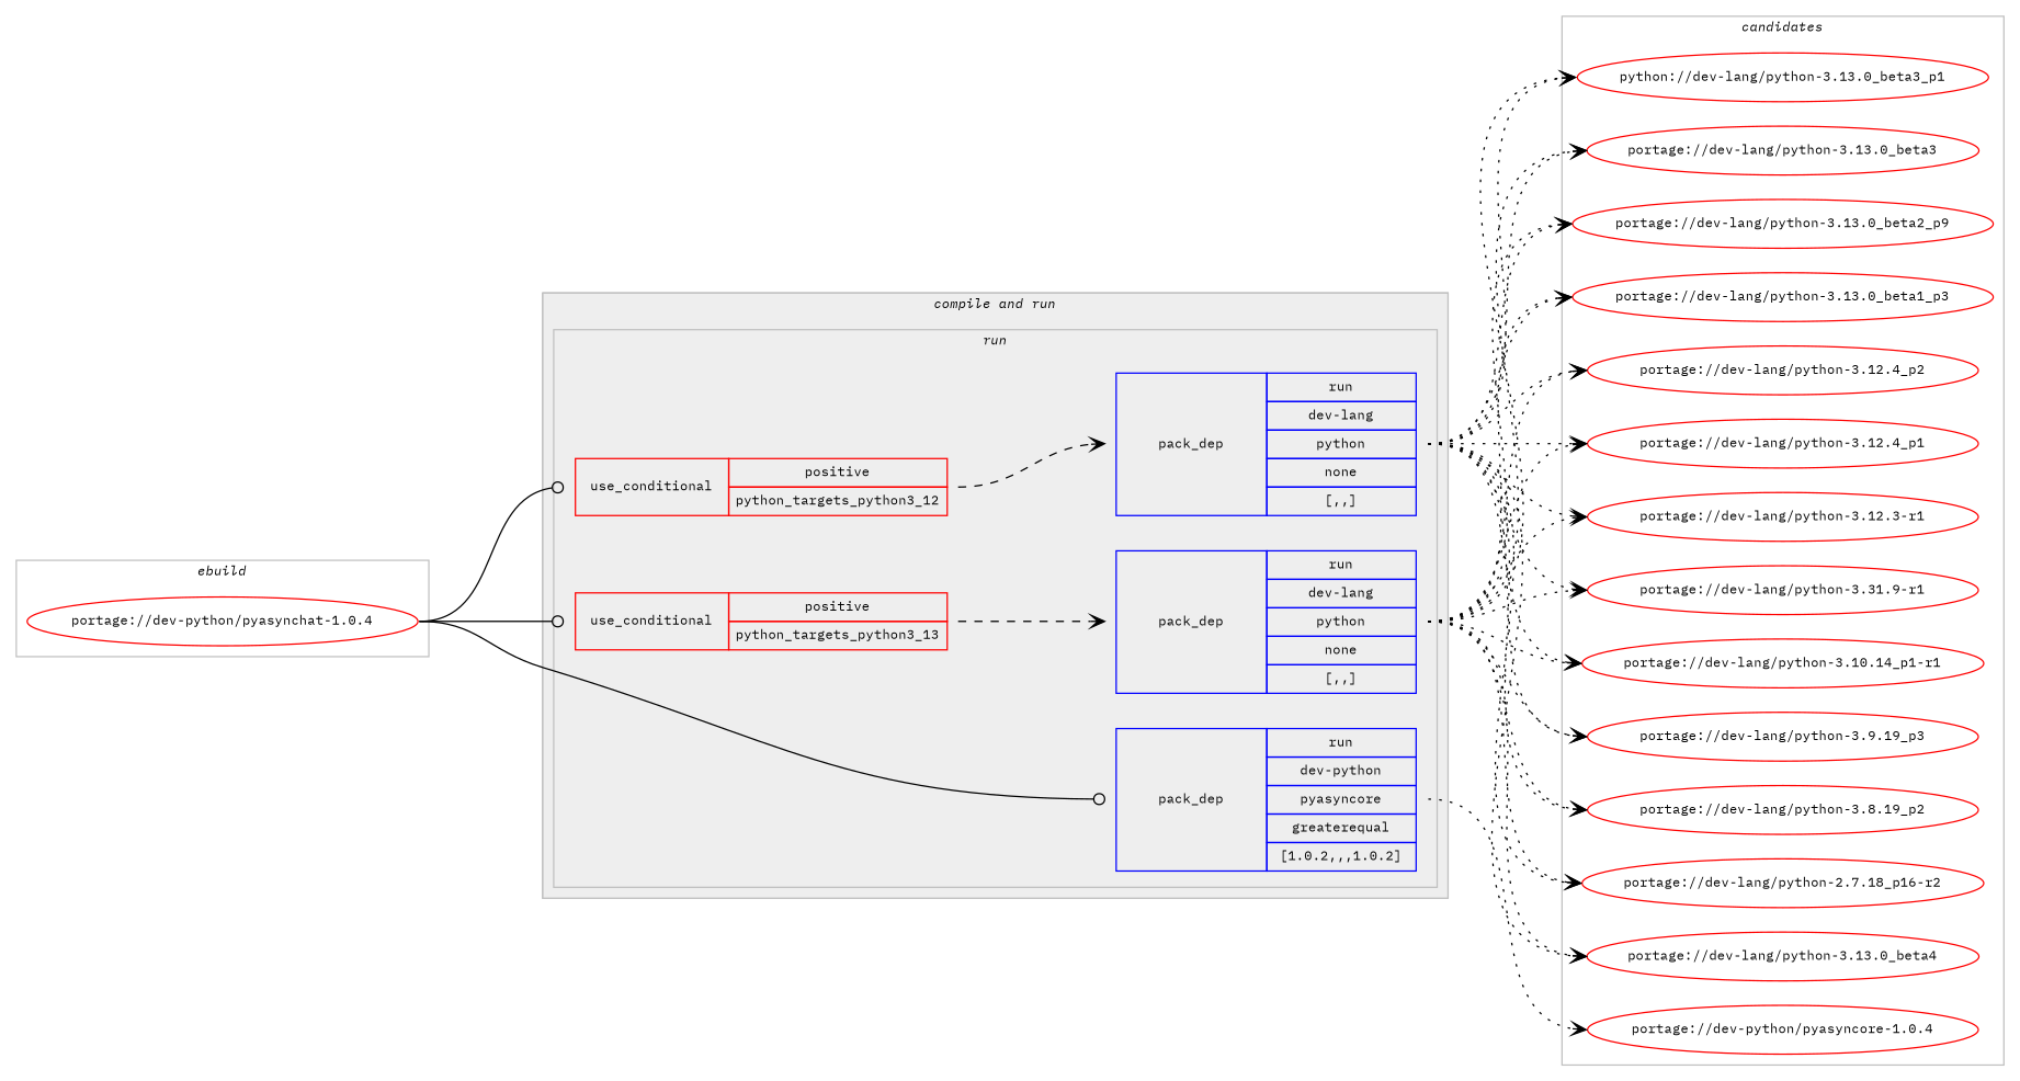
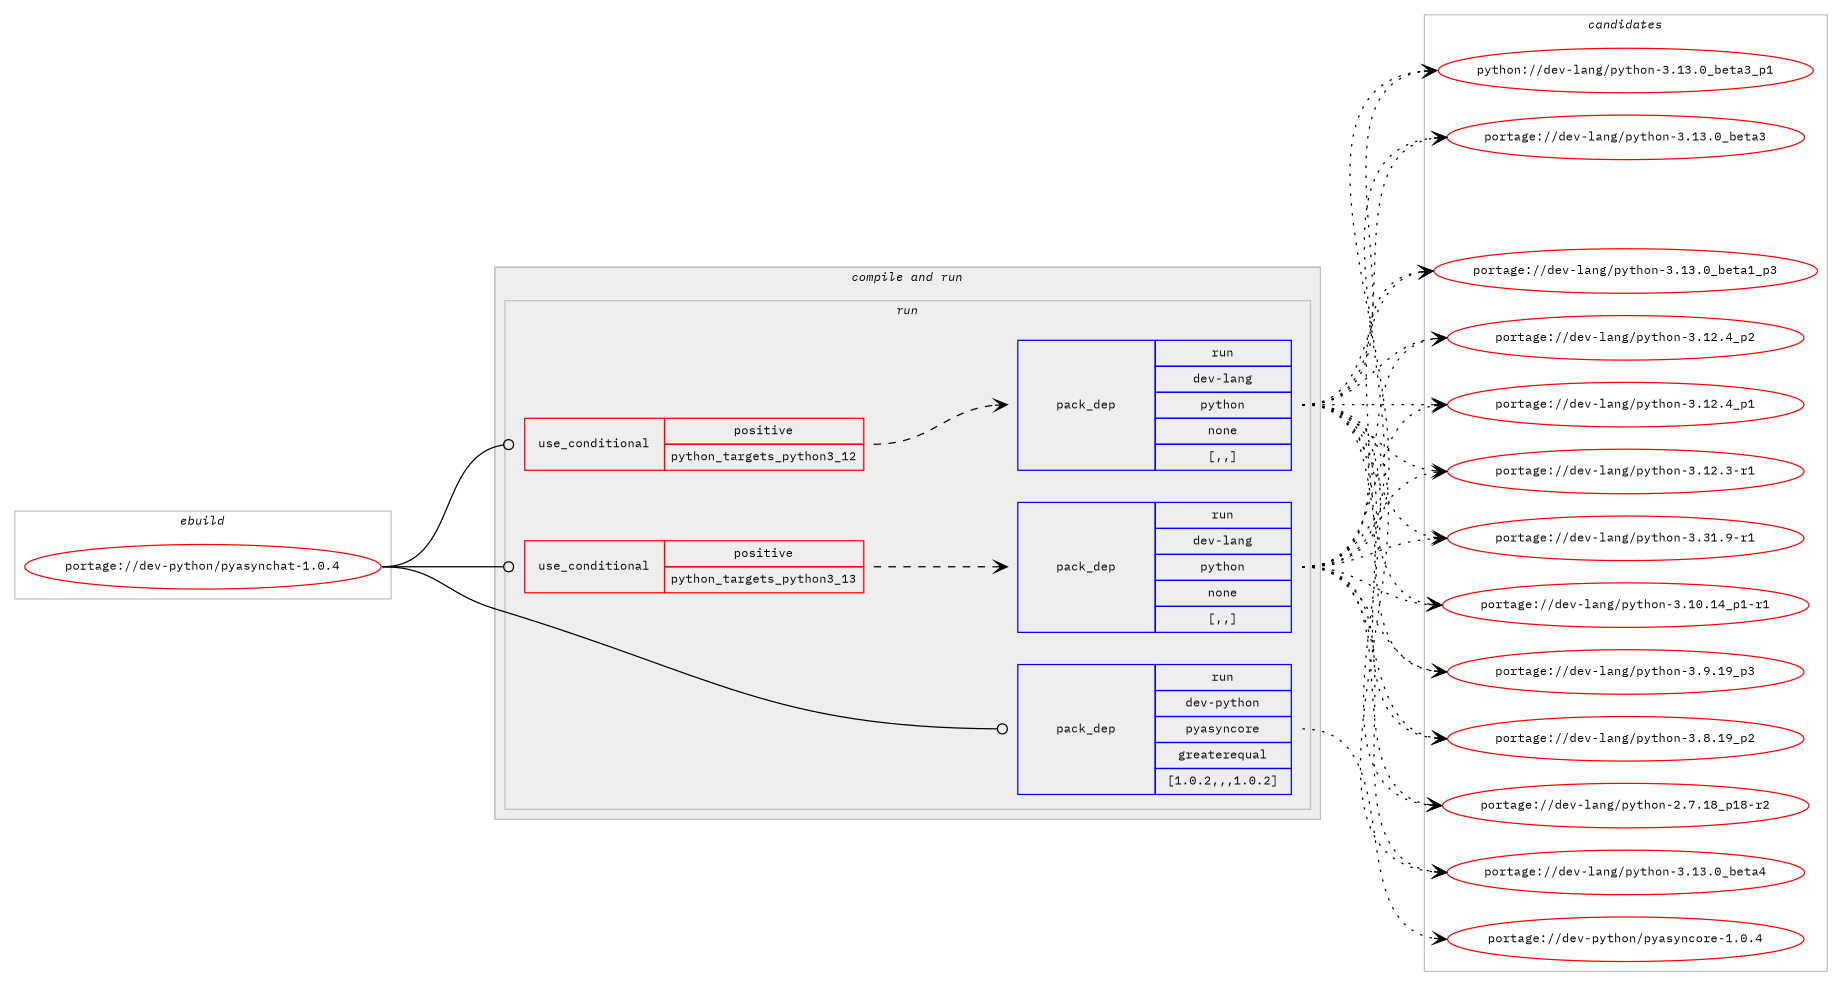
  digraph {
    compound=true
    concentrate=true
    fontname="IBM Plex Mono"
    fontsize=10
    newrank=true
    rankdir=LR
    ranksep=1.5
    node [color=red fontname="IBM Plex Mono" fontsize=10]
    edge [arrowhead=vee fontname="IBM Plex Mono" headport=w style=dotted tailport=e weight=100]
    n1 [label="portage://dev-python/pyasynchat-1.0.4" width=4]
    n2 [color=blue label=<<TABLE BORDER="0" CELLBORDER="1" CELLSPACING="0" CELLPADDING="4" WIDTH="220"><TR><TD ROWSPAN="6" CELLPADDING="30">pack_dep</TD></TR><TR><TD WIDTH="110">run</TD></TR><TR><TD>dev-lang</TD></TR><TR><TD>python</TD></TR><TR><TD>none</TD></TR><TR><TD>[,,]</TD></TR></TABLE>> shape=none]
    n3 [label=<<TABLE BORDER="0" CELLBORDER="1" CELLSPACING="0" CELLPADDING="4"><TR><TD ROWSPAN="3" CELLPADDING="10">use_conditional</TD></TR><TR><TD>positive</TD></TR><TR><TD>python_targets_python3_12</TD></TR></TABLE>> shape=none]
    n4 [color=blue label=<<TABLE BORDER="0" CELLBORDER="1" CELLSPACING="0" CELLPADDING="4" WIDTH="220"><TR><TD ROWSPAN="6" CELLPADDING="30">pack_dep</TD></TR><TR><TD WIDTH="110">run</TD></TR><TR><TD>dev-lang</TD></TR><TR><TD>python</TD></TR><TR><TD>none</TD></TR><TR><TD>[,,]</TD></TR></TABLE>> shape=none]
    n5 [label=<<TABLE BORDER="0" CELLBORDER="1" CELLSPACING="0" CELLPADDING="4"><TR><TD ROWSPAN="3" CELLPADDING="10">use_conditional</TD></TR><TR><TD>positive</TD></TR><TR><TD>python_targets_python3_13</TD></TR></TABLE>> shape=none]
    n6 [color=blue label=<<TABLE BORDER="0" CELLBORDER="1" CELLSPACING="0" CELLPADDING="4" WIDTH="220"><TR><TD ROWSPAN="6" CELLPADDING="30">pack_dep</TD></TR><TR><TD WIDTH="110">run</TD></TR><TR><TD>dev-python</TD></TR><TR><TD>pyasyncore</TD></TR><TR><TD>greaterequal</TD></TR><TR><TD>[1.0.2,,,1.0.2]</TD></TR></TABLE>> shape=none]
    n7 [label="portage://dev-lang/python-3.13.0_beta4" width=4]
    n8 [label="python://dev-lang/python-3.13.0_beta3_p1" width=4]
    n9 [label="portage://dev-lang/python-3.13.0_beta3" width=4]
-   n10 [label="portage://dev-lang/python-3.13.0_beta2_p9" width=4]
    n11 [label="portage://dev-lang/python-3.13.0_beta1_p3" width=4]
    n12 [label="portage://dev-lang/python-3.12.4_p2" width=4]
    n13 [label="portage://dev-lang/python-3.12.4_p1" width=4]
    n14 [label="portage://dev-lang/python-3.12.3-r1" width=4]
    n15 [label="portage://dev-lang/python-3.31.9-r1" width=4]
    n16 [label="portage://dev-lang/python-3.10.14_p1-r1" width=4]
    n17 [label="portage://dev-lang/python-3.9.19_p3" width=4]
    n18 [label="portage://dev-lang/python-3.8.19_p2" width=4]
-   n19 [label="portage://dev-lang/python-2.7.18_p16-r2" width=4]
+   n19 [label="portage://dev-lang/python-2.7.18_p18-r2" width=4]
    n20 [label="portage://dev-python/pyasyncore-1.0.4" width=4]
    subgraph cluster_1 {
      color=gray
      label=<<i>ebuild</i>>
      n1
    }
    subgraph cluster_2 {
      color=gray
      label=<<i>dependencies</i>>
      subgraph cluster_3 {
        color=gray
        fillcolor="#eeeeee"
        label=<<i>compile</i>>
        style=filled
      }
      subgraph cluster_4 {
        color=gray
        fillcolor="#eeeeee"
        label=<<i>compile and run</i>>
        style=filled
      }
      subgraph cluster_5 {
        color=gray
        fillcolor="#eeeeee"
        label=<<i>run</i>>
        style=filled
        subgraph sub_6 {
          color=gray
          fillcolor="#eeeeee"
          label=<<i>run</i>>
          style=filled
          n3
          subgraph sub_7 {
            color=gray
            fillcolor="#eeeeee"
            label=<<i>run</i>>
            style=filled
            n2
          }
        }
        subgraph sub_8 {
          color=gray
          fillcolor="#eeeeee"
          label=<<i>run</i>>
          style=filled
          n5
          subgraph sub_9 {
            color=gray
            fillcolor="#eeeeee"
            label=<<i>run</i>>
            style=filled
            n4
          }
        }
        subgraph sub_10 {
          color=gray
          fillcolor="#eeeeee"
          label=<<i>run</i>>
          style=filled
          n6
        }
      }
    }
    subgraph cluster_11 {
      color=gray
      label=<<i>candidates</i>>
      rank=same
      subgraph sub_12 {
        color=black
        label=<<i>candidates</i>>
        nodesep=1
        rank=same
        n7
        n8
        n9
-       n10
        n11
        n12
        n13
        n14
        n15
        n16
        n17
        n18
        n19
      }
      subgraph sub_13 {
        color=black
        label=<<i>candidates</i>>
        nodesep=1
        rank=same
        n7
        n8
        n9
-       n10
        n11
        n12
        n13
        n14
        n15
        n16
        n17
        n18
        n19
      }
      subgraph sub_14 {
        color=black
        label=<<i>candidates</i>>
        nodesep=1
        rank=same
        n20
      }
    }
    n1 -> n3 [arrowhead=odot style=solid weight=20]
    n1 -> n5 [arrowhead=odot style=solid weight=20]
    n1 -> n6 [arrowhead=odot style=solid weight=20]
    n2 -> n7
    n2 -> n8
    n2 -> n9
-   n2 -> n10
    n2 -> n11
    n2 -> n12
    n2 -> n13
    n2 -> n14
    n2 -> n15
    n2 -> n16
    n2 -> n17
    n2 -> n18
    n2 -> n19
    n3 -> n2 [style=dashed weight=20]
    n4 -> n7
    n4 -> n8
    n4 -> n9
-   n4 -> n10
    n4 -> n11
    n4 -> n12
    n4 -> n13
    n4 -> n14
    n4 -> n15
    n4 -> n16
    n4 -> n17
    n4 -> n18
    n4 -> n19
    n5 -> n4 [style=dashed weight=20]
    n6 -> n20
  }
